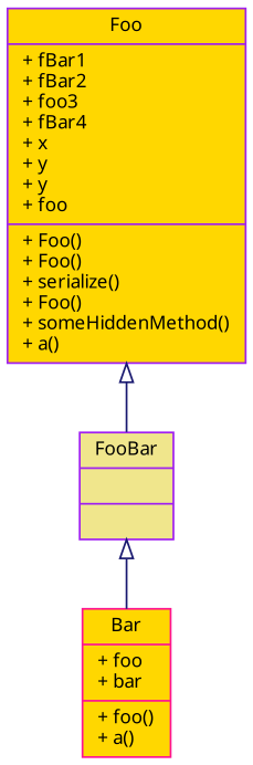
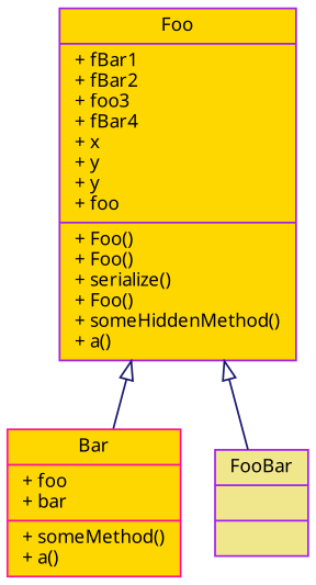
  digraph {
    fontname="Noto Sans"
    node [color=purple fillcolor=gold fontname="Noto Sans" fontsize=10 shape=record style=filled]
    edge [arrowtail=onormal color=midnightblue dir=back fontname="Noto Sans" fontsize=10 labelfontname=Helvetica labelfontsize=10 style=solid]
    n1 [fontcolor=black height=0.2 label="{Foo\n|+ fBar1\l+ fBar2\l+ foo3\l+ fBar4\l+ x\l+ y\l+ y\l+ foo\l|+ Foo()\l+ Foo()\l+ serialize()\l+ Foo()\l+ someHiddenMethod()\l+ a()\l}" width=0.4]
-   n2 [color=deeppink height=0.2 label="{Bar\n|+ foo\l+ bar\l|+ foo()\l+ a()\l}" width=0.4]
+   n2 [color=deeppink height=0.2 label="{Bar\n|+ foo\l+ bar\l|+ someMethod()\l+ a()\l}" width=0.4]
    n3 [fillcolor=khaki height=0.2 label="{FooBar\n||}" width=0.4]
-   n3 -> n2
+   n1 -> n2
    n1 -> n3
  }
